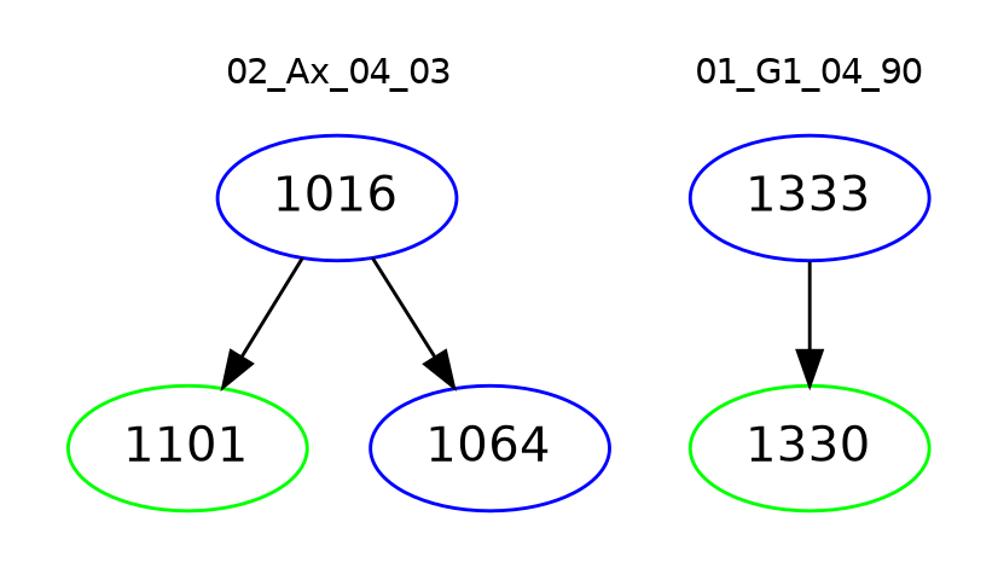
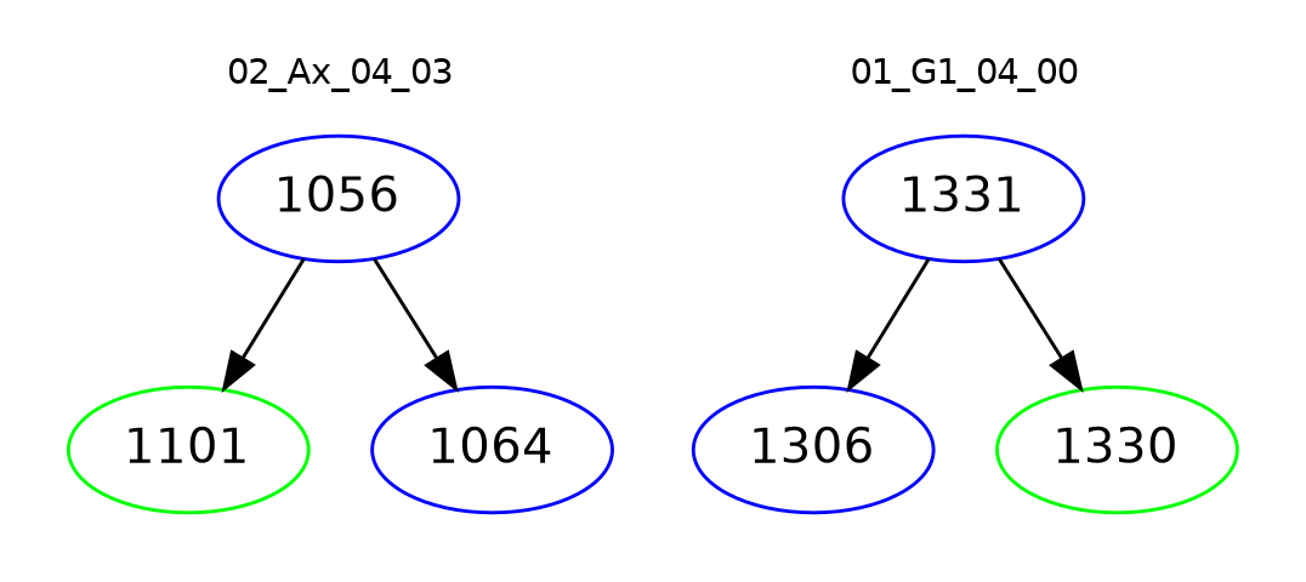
  digraph {
    fontname="DejaVu Sans"
    node [color=blue fontname="DejaVu Sans"]
    edge [color=black fontname="DejaVu Sans"]
-   n1 [label=1016]
+   n1 [label=1056]
    n2 [color=green label=1101]
    n3 [label=1064]
-   n4 [label=1333]
+   n4 [label=1331]
+   n5 [label=1306]
    n6 [color=green label=1330]
    subgraph cluster_1 {
      color=white
      fontsize=10
      label="02_Ax_04_03"
      n1
      n2
      n3
    }
    subgraph cluster_2 {
      color=white
      fontsize=10
-     label="01_G1_04_90"
+     label="01_G1_04_00"
      n4
+     n5
      n6
    }
    n1 -> n2
    n1 -> n3
+   n4 -> n5
    n4 -> n6
  }
